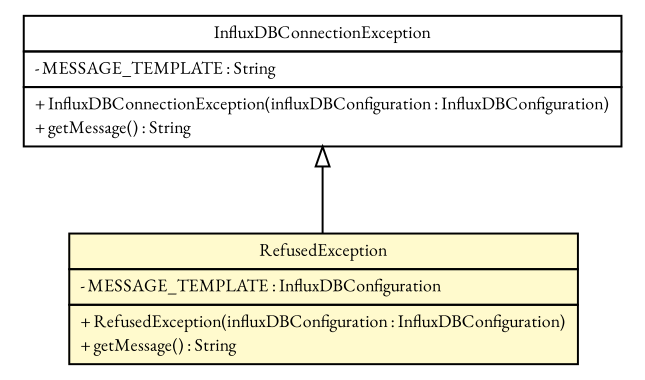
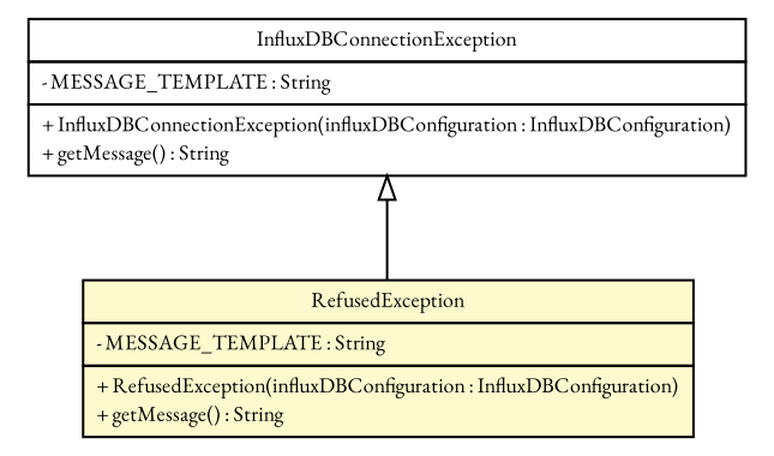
  digraph {
    nodesep=0.25
    ranksep=0.5
    fontname="EB Garamond"
    node [fontcolor=black fontname="EB Garamond" fontsize=9.0 shape=plaintext]
    n1 [label=<<table title="com.polymathiccoder.servo.publish.influxdb.operations.error.InfluxDBConnectionException" border="0" cellborder="1" cellspacing="0" cellpadding="2" port="p" href="./InfluxDBConnectionException.html"> 		<tr><td><table border="0" cellspacing="0" cellpadding="1"> <tr><td align="center" balign="center"> InfluxDBConnectionException </td></tr> 		</table></td></tr> 		<tr><td><table border="0" cellspacing="0" cellpadding="1"> <tr><td align="left" balign="left"> - MESSAGE_TEMPLATE : String </td></tr> 		</table></td></tr> 		<tr><td><table border="0" cellspacing="0" cellpadding="1"> <tr><td align="left" balign="left"> + InfluxDBConnectionException(influxDBConfiguration : InfluxDBConfiguration) </td></tr> <tr><td align="left" balign="left"> + getMessage() : String </td></tr> 		</table></td></tr> 		</table>>]
-   n2 [label=<<table title="com.polymathiccoder.servo.publish.influxdb.operations.error.InfluxDBConnectionException.RefusedException" border="0" cellborder="1" cellspacing="0" cellpadding="2" port="p" bgcolor="lemonChiffon" href="./InfluxDBConnectionException.RefusedException.html"> 		<tr><td><table border="0" cellspacing="0" cellpadding="1"> <tr><td align="center" balign="center"> RefusedException </td></tr> 		</table></td></tr> 		<tr><td><table border="0" cellspacing="0" cellpadding="1"> <tr><td align="left" balign="left"> - MESSAGE_TEMPLATE : InfluxDBConfiguration </td></tr> 		</table></td></tr> 		<tr><td><table border="0" cellspacing="0" cellpadding="1"> <tr><td align="left" balign="left"> + RefusedException(influxDBConfiguration : InfluxDBConfiguration) </td></tr> <tr><td align="left" balign="left"> + getMessage() : String </td></tr> 		</table></td></tr> 		</table>>]
+   n2 [label=<<table title="com.polymathiccoder.servo.publish.influxdb.operations.error.InfluxDBConnectionException.RefusedException" border="0" cellborder="1" cellspacing="0" cellpadding="2" port="p" bgcolor="lemonChiffon" href="./InfluxDBConnectionException.RefusedException.html"> 		<tr><td><table border="0" cellspacing="0" cellpadding="1"> <tr><td align="center" balign="center"> RefusedException </td></tr> 		</table></td></tr> 		<tr><td><table border="0" cellspacing="0" cellpadding="1"> <tr><td align="left" balign="left"> - MESSAGE_TEMPLATE : String </td></tr> 		</table></td></tr> 		<tr><td><table border="0" cellspacing="0" cellpadding="1"> <tr><td align="left" balign="left"> + RefusedException(influxDBConfiguration : InfluxDBConfiguration) </td></tr> <tr><td align="left" balign="left"> + getMessage() : String </td></tr> 		</table></td></tr> 		</table>>]
    n1 -> n2 [arrowtail=empty dir=back fontname="EB Garamond" fontsize=10 headport=p labelfontname=Helvetica labelfontsize=10 tailport=p]
  }
